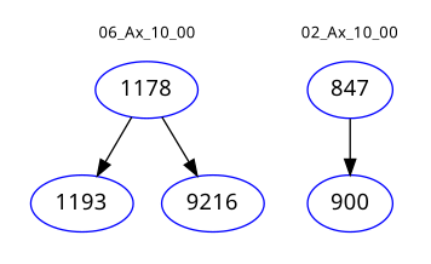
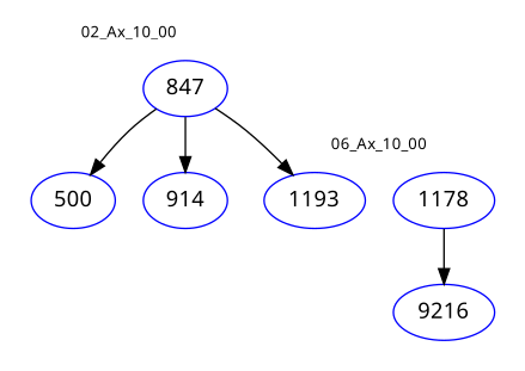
  digraph {
    fontname="Noto Sans"
    node [color=blue fontname="Noto Sans"]
    edge [color=black fontname="Noto Sans"]
    n1 [label=1178]
    n2 [label=1193]
    n3 [label=9216]
    n4 [label=847]
-   n5 [label=900]
+   n5 [label=500]
+   n6 [label=914]
    subgraph cluster_1 {
      color=white
      fontsize=10
      label="06_Ax_10_00"
      n1
      n2
      n3
    }
    subgraph cluster_2 {
      color=white
      fontsize=10
      label="02_Ax_10_00"
      n4
      n5
+     n6
    }
-   n1 -> n2
+   n4 -> n2
    n1 -> n3
    n4 -> n5
+   n4 -> n6
  }
